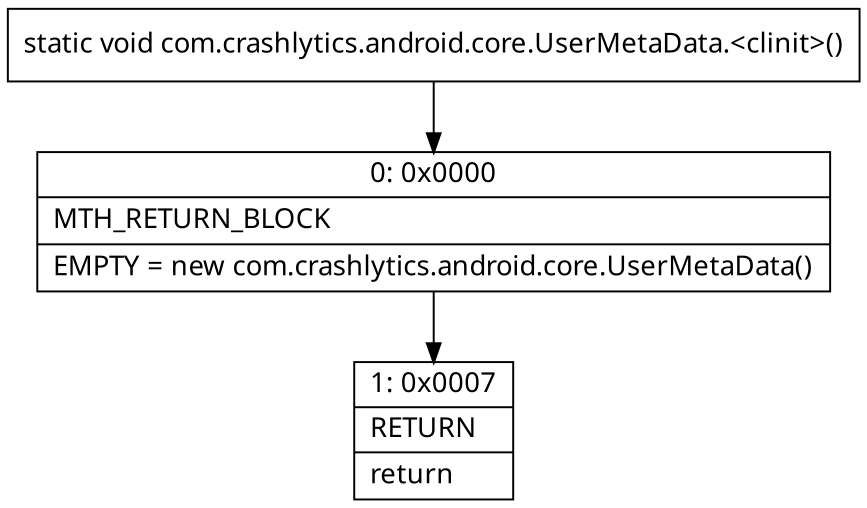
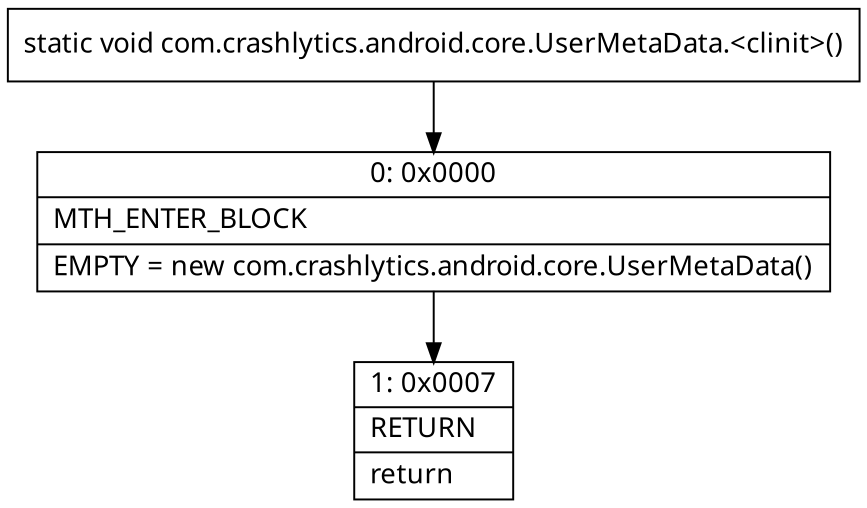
  digraph {
    fontname="Noto Sans"
    node [shape=record fontname="Noto Sans"]
    edge [fontname="Noto Sans"]
-   n1 [label="{0\:\ 0x0000|MTH_RETURN_BLOCK\l|EMPTY = new com.crashlytics.android.core.UserMetaData()\l}"]
+   n1 [label="{0\:\ 0x0000|MTH_ENTER_BLOCK\l|EMPTY = new com.crashlytics.android.core.UserMetaData()\l}"]
    n2 [label="{1\:\ 0x0007|RETURN\l|return\l}"]
    n3 [label="{static void com.crashlytics.android.core.UserMetaData.\<clinit\>() }"]
    n1 -> n2
    n3 -> n1
  }
